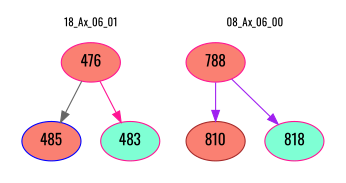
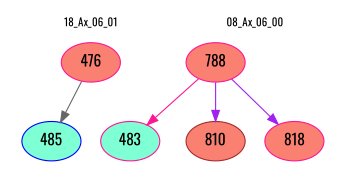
  digraph {
    fontname=Oswald
    node [color=deeppink fillcolor=salmon fontname=Oswald style=filled]
    edge [color=purple fontname=Oswald]
    n1 [label=476]
-   n2 [color=blue label=485]
+   n2 [color=blue fillcolor=aquamarine label=485]
    n3 [fillcolor=aquamarine label=483]
    n4 [label=788]
    n5 [color=brown label=810]
-   n6 [fillcolor=aquamarine label=818]
+   n6 [label=818]
    subgraph cluster_1 {
      color=white
      fontsize=10
      label="18_Ax_06_01"
      n1
      n2
      n3
    }
    subgraph cluster_2 {
      color=white
      fontsize=10
      label="08_Ax_06_00"
      n4
      n5
      n6
    }
    n1 -> n2 [color=gray40]
-   n1 -> n3 [color=deeppink]
+   n4 -> n3 [color=deeppink]
    n4 -> n5
    n4 -> n6
  }
